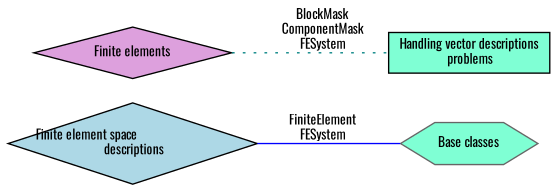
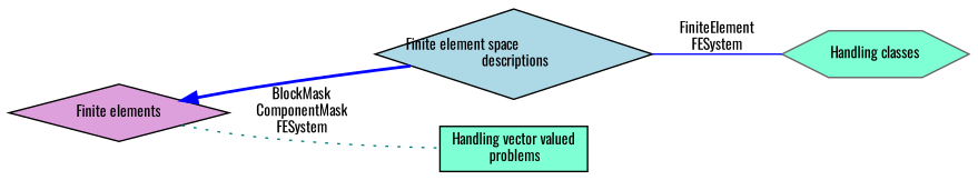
  digraph {
    fontname=Oswald
    rankdir=LR
    node [color=black fillcolor=aquamarine fontname=Oswald fontsize=10 shape=diamond style=filled]
    edge [color=blue dir=none fontname=Oswald fontsize=10 labelfontname=Helvetica labelfontsize=10 shape=plaintext]
-   n1 [color=gray40 height=0.2 label="Base classes" shape=hexagon width=0.4]
+   n1 [color=gray40 height=0.2 label="Handling classes" shape=hexagon width=0.4]
    n2 [fillcolor=plum height=0.2 label="Finite elements" width=0.4]
    n3 [fillcolor=lightblue fontcolor=black height=0.2 label="Finite element space\l descriptions" width=0.4]
-   n4 [height=0.2 label="Handling vector descriptions\l problems" shape=box width=0.4]
+   n4 [height=0.2 label="Handling vector valued\l problems" shape=box width=0.4]
+   n2 -> n3 [dir=back style=bold]
    n2 -> n4 [color=teal label="BlockMask\nComponentMask\nFESystem" style=dotted]
    n3 -> n1 [label="FiniteElement\nFESystem" style=solid]
  }
